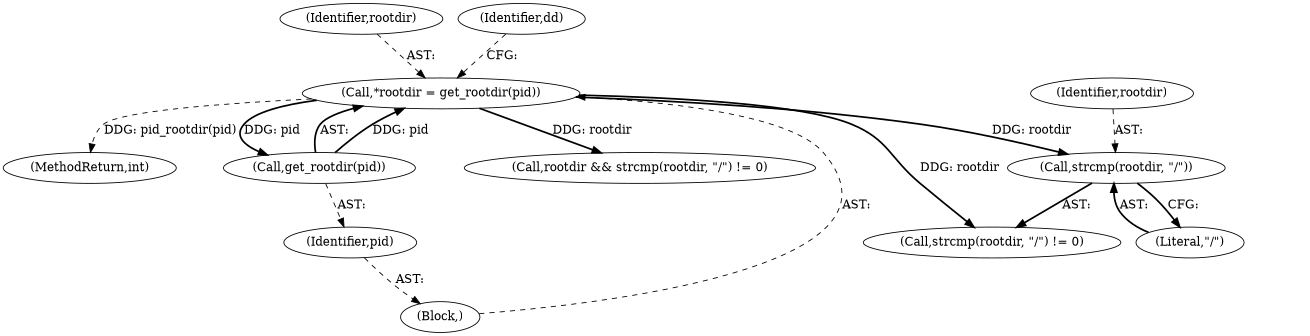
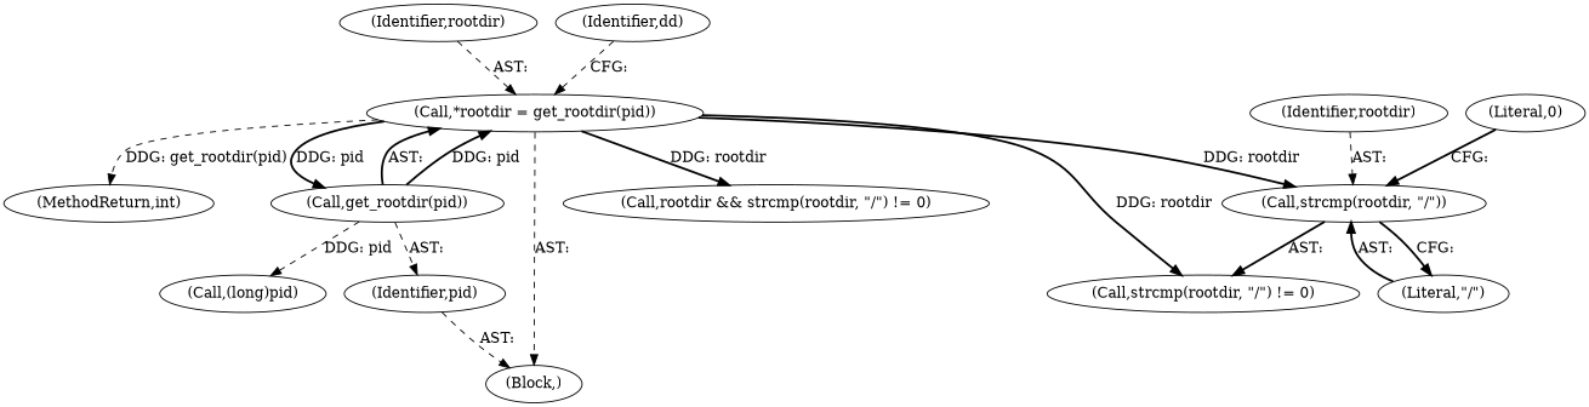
  digraph {
    edge [style=bold]
    n1 [label="(Call,strcmp(rootdir, \"/\"))"]
    n2 [label="(Call,strcmp(rootdir, \"/\") != 0)"]
    n3 [label="(Literal,\"/\")"]
    n4 [label="(Call,*rootdir = get_rootdir(pid))"]
    n5 [label="(Call,get_rootdir(pid))"]
    n6 [label="(MethodReturn,int)"]
    n7 [label="(Block,)"]
    n8 [label="(Call,rootdir && strcmp(rootdir, \"/\") != 0)"]
+   n9 [label="(Call,(long)pid)"]
    n10 [label="(Identifier,pid)"]
    n11 [label="(Identifier,rootdir)"]
    n12 [label="(Identifier,dd)"]
    n13 [label="(Identifier,rootdir)"]
+   n14 [label="(Literal,0)"]
    n1 -> n2 [label="AST: "]
    n1 -> n3 [label="CFG: "]
    n3 -> n1 [label="AST: "]
    n4 -> n1 [label="DDG: rootdir"]
    n4 -> n2 [label="DDG: rootdir"]
    n4 -> n5 [label="DDG: pid"]
-   n4 -> n6 [label="DDG: pid_rootdir(pid)" style=dashed]
-   n7 -> n4 [label="AST: " style=dashed]
+   n4 -> n6 [label="DDG: get_rootdir(pid)" style=dashed]
+   n4 -> n7 [label="AST: " style=dashed]
    n4 -> n8 [label="DDG: rootdir"]
    n5 -> n4 [label="AST: "]
    n5 -> n4 [label="DDG: pid"]
+   n5 -> n9 [label="DDG: pid" style=dashed]
    n5 -> n10 [label="AST: " style=dashed]
    n10 -> n7 [label="AST: " style=dashed]
    n11 -> n4 [label="AST: " style=dashed]
    n12 -> n4 [label="CFG: " style=dashed]
    n13 -> n1 [label="AST: " style=dashed]
+   n14 -> n1 [label="CFG: "]
  }
